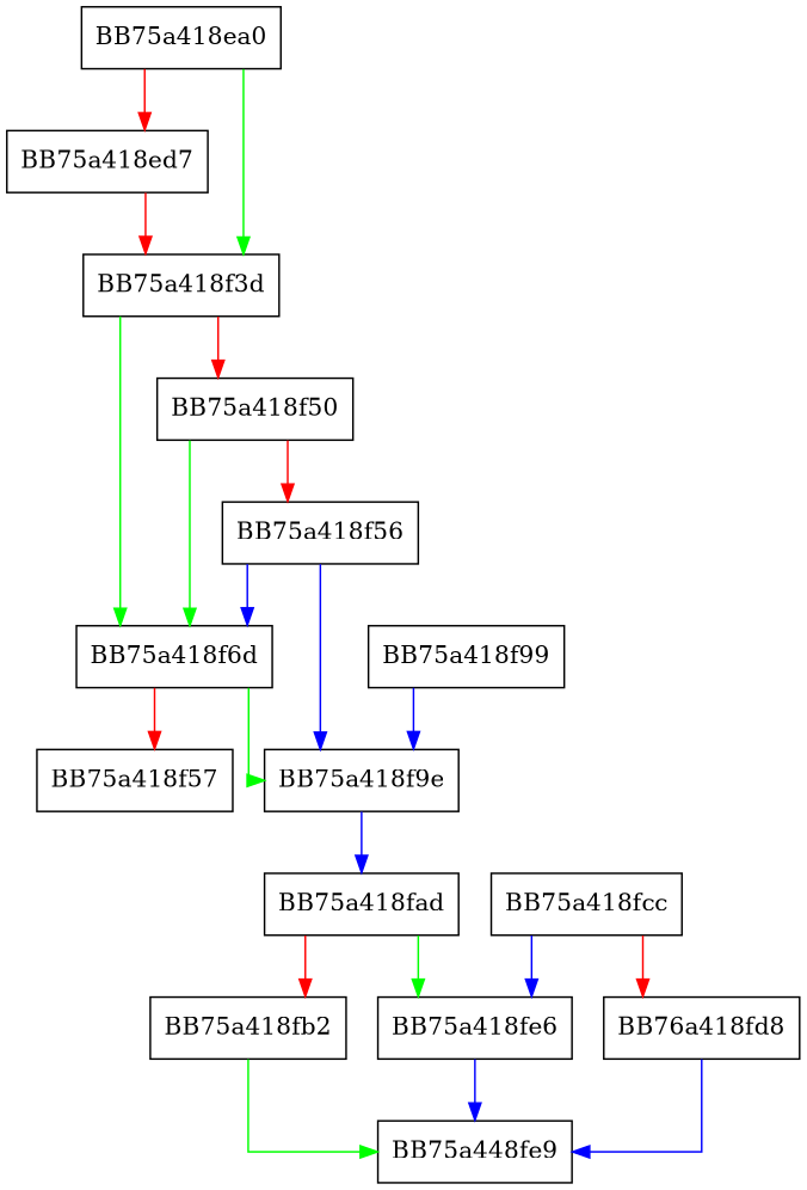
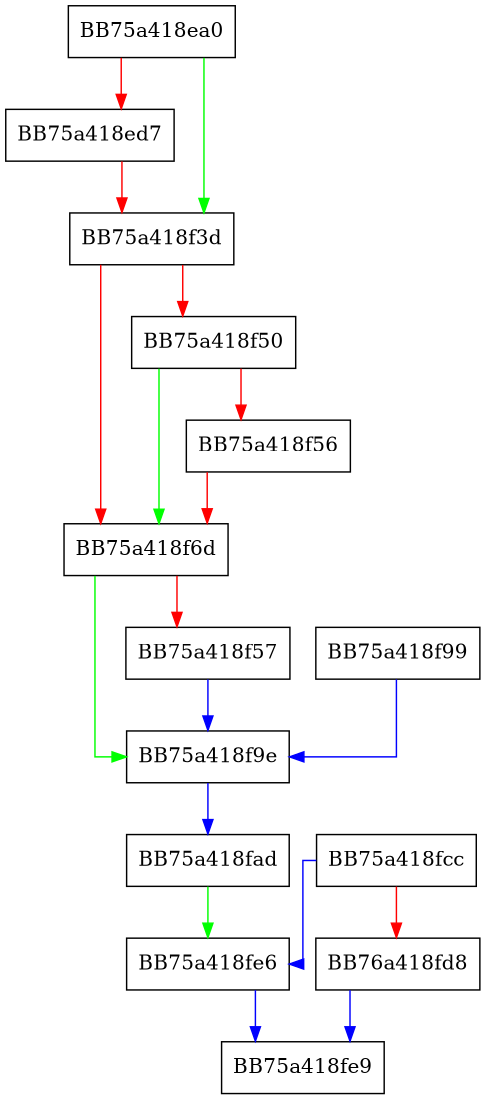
  digraph {
    splines=ortho
    node [shape=box]
    edge [color=red]
    BB75a418ea0
    BB75a418ed7
    BB75a418f3d
    BB75a418f99
    BB75a418f9e
    BB75a418fad
    BB75a418f6d
    n8 [label=BB75a418f57]
    BB75a418f50
    BB75a418f56
    BB75a418fe6
-   BB75a418fb2
-   BB75a418fe9 [label=BB75a448fe9]
+   BB75a418fe9
    n14 [label=BB76a418fd8]
    BB75a418fcc
    BB75a418ea0 -> BB75a418ed7
    BB75a418ea0 -> BB75a418f3d [color=green]
    BB75a418ed7 -> BB75a418f3d
-   BB75a418f3d -> BB75a418f6d [color=green]
+   BB75a418f3d -> BB75a418f6d
    BB75a418f3d -> BB75a418f50
    BB75a418f99 -> BB75a418f9e [color=blue]
    BB75a418f9e -> BB75a418fad [color=blue]
    BB75a418fad -> BB75a418fe6 [color=green]
-   BB75a418fad -> BB75a418fb2
    BB75a418f6d -> BB75a418f9e [color=green]
    BB75a418f6d -> n8
-   BB75a418f56 -> BB75a418f9e [color=blue]
+   n8 -> BB75a418f9e [color=blue]
    BB75a418f50 -> BB75a418f6d [color=green]
    BB75a418f50 -> BB75a418f56
-   BB75a418f56 -> BB75a418f6d [color=blue]
+   BB75a418f56 -> BB75a418f6d
    BB75a418fe6 -> BB75a418fe9 [color=blue]
-   BB75a418fb2 -> BB75a418fe9 [color=green]
    n14 -> BB75a418fe9 [color=blue]
    BB75a418fcc -> BB75a418fe6 [color=blue]
    BB75a418fcc -> n14
  }
